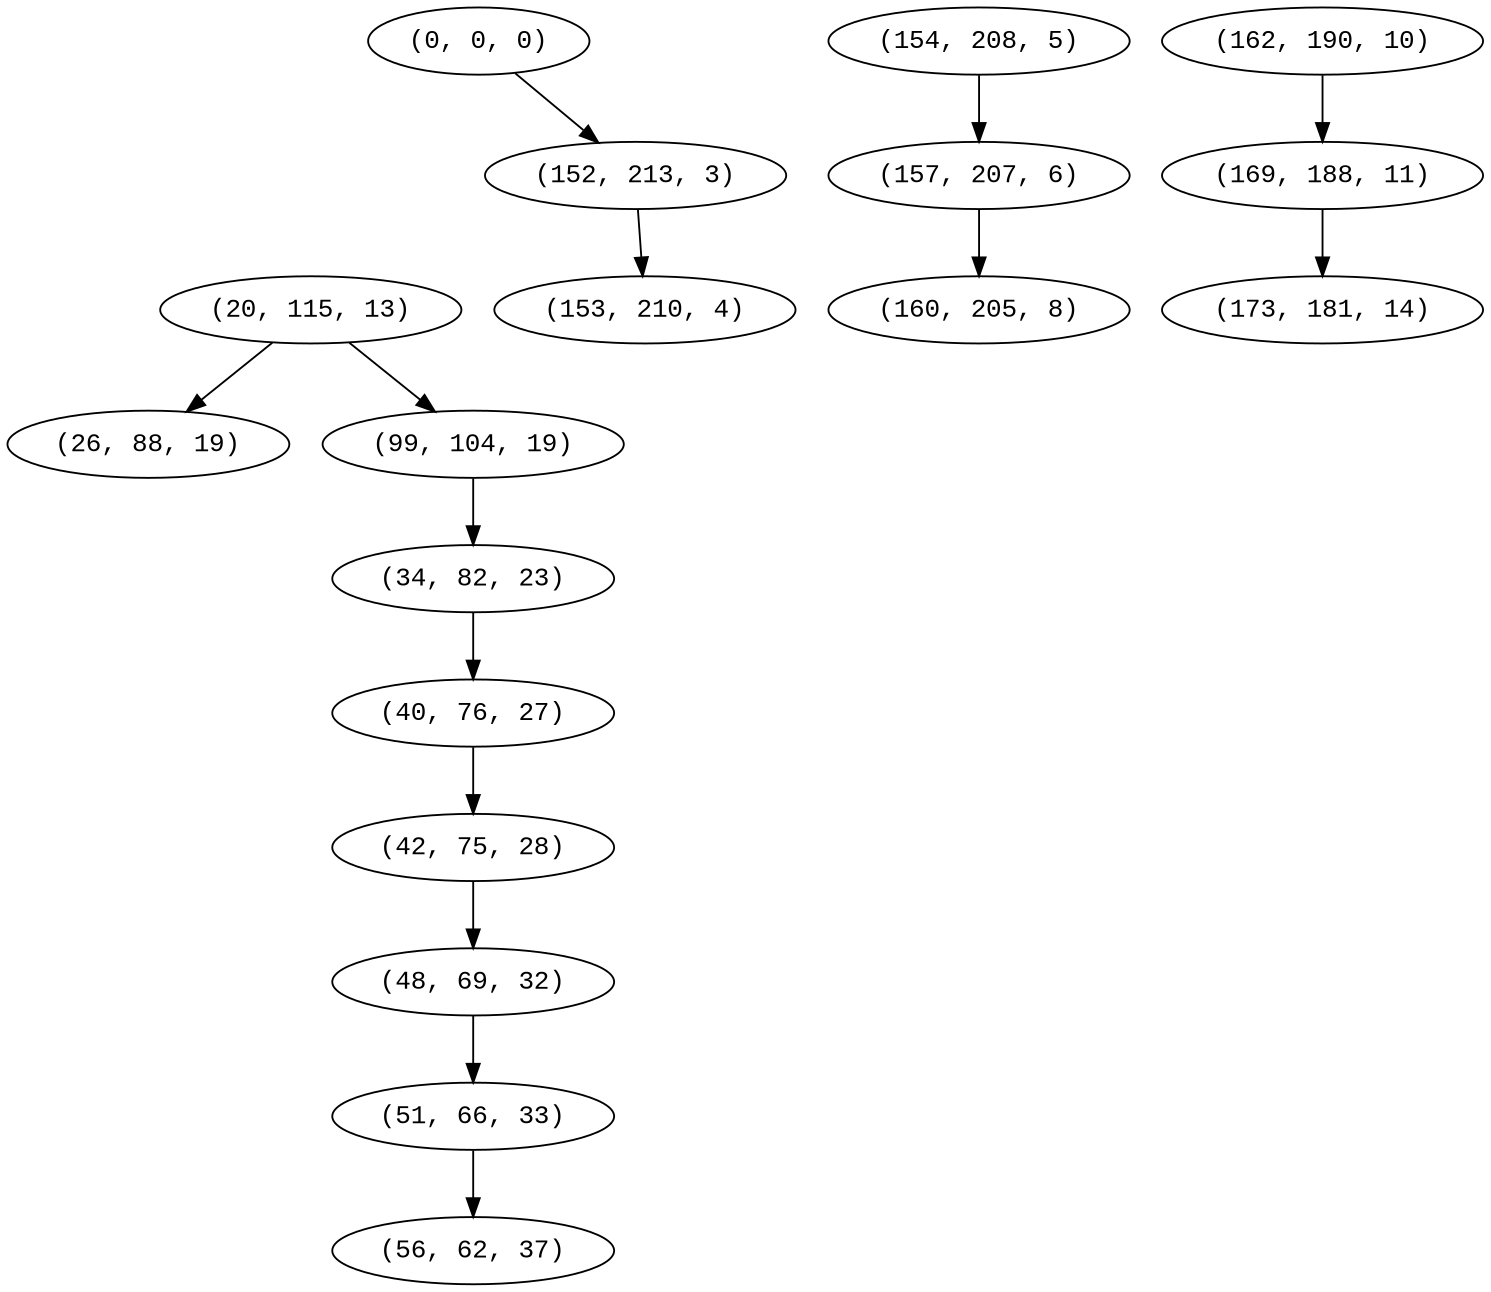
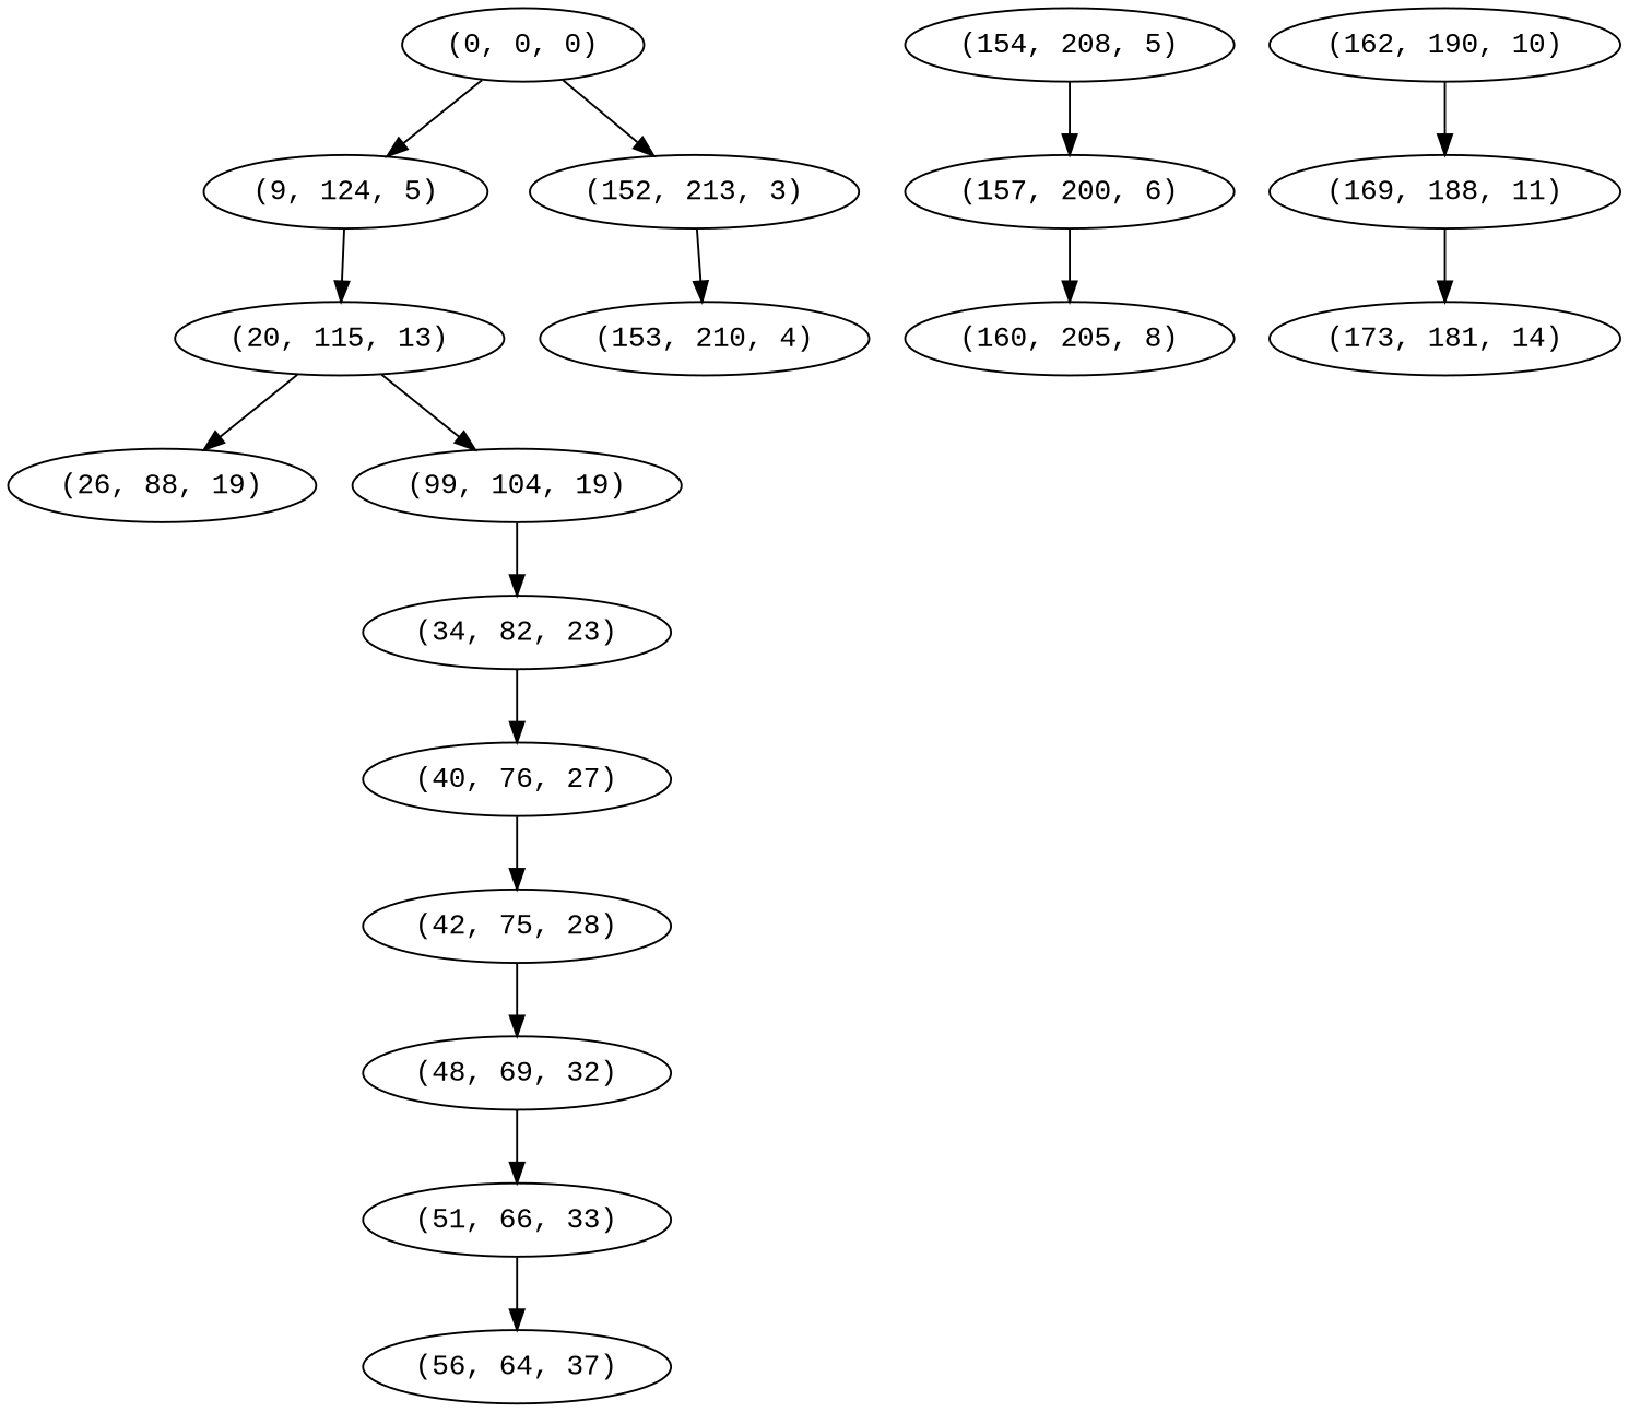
  digraph {
    fontname="Liberation Mono"
    node [fontname="Liberation Mono"]
    edge [fontname="Liberation Mono"]
    "(0, 0, 0)"
+   "(9, 124, 5)"
    "(152, 213, 3)"
    "(20, 115, 13)"
    "(153, 210, 4)"
    "(26, 88, 19)"
    "(99, 104, 19)"
    "(34, 82, 23)"
    "(40, 76, 27)"
    "(42, 75, 28)"
    "(48, 69, 32)"
    "(51, 66, 33)"
-   "(56, 62, 37)"
+   "(56, 62, 37)" [label="(56, 64, 37)"]
    "(154, 208, 5)"
-   "(157, 207, 6)"
+   "(157, 207, 6)" [label="(157, 200, 6)"]
    "(160, 205, 8)"
    "(162, 190, 10)"
    "(169, 188, 11)"
    "(173, 181, 14)"
+   "(0, 0, 0)" -> "(9, 124, 5)"
    "(0, 0, 0)" -> "(152, 213, 3)"
+   "(9, 124, 5)" -> "(20, 115, 13)"
    "(152, 213, 3)" -> "(153, 210, 4)"
    "(20, 115, 13)" -> "(26, 88, 19)"
    "(20, 115, 13)" -> "(99, 104, 19)"
    "(99, 104, 19)" -> "(34, 82, 23)"
    "(34, 82, 23)" -> "(40, 76, 27)"
    "(40, 76, 27)" -> "(42, 75, 28)"
    "(42, 75, 28)" -> "(48, 69, 32)"
    "(48, 69, 32)" -> "(51, 66, 33)"
    "(51, 66, 33)" -> "(56, 62, 37)"
    "(154, 208, 5)" -> "(157, 207, 6)"
    "(157, 207, 6)" -> "(160, 205, 8)"
    "(162, 190, 10)" -> "(169, 188, 11)"
    "(169, 188, 11)" -> "(173, 181, 14)"
  }
